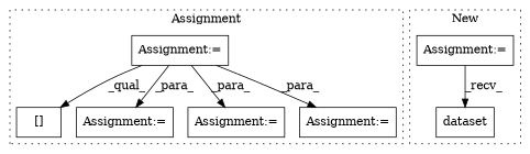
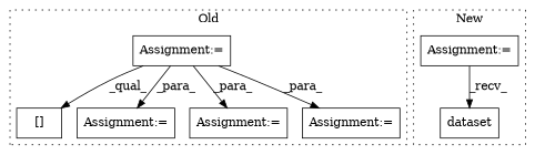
  digraph {
    node [a=7 l=1 shape=box]
    n1 [a=2 l="15,1" label="[]" s="1709,1739"]
    n2 [label="Assignment:=" s=1325]
    n3 [label="Assignment:=" s=1920]
    n4 [label="Assignment:=" s=2069]
    n5 [label="Assignment:=" s=1881]
    n6 [a=32 l="8,1" label=dataset s="1388,1411"]
    n7 [label="Assignment:=" s=1249]
    subgraph cluster_1 {
-     label=Assignment
+     label=Old
      style=dotted
      n1
      n2
      n3
      n4
      n5
    }
    subgraph cluster_2 {
      label=New
      style=dotted
      n6
      n7
    }
    n2 -> n1 [label=_qual_]
    n2 -> n3 [label=_para_]
    n2 -> n4 [label=_para_]
    n2 -> n5 [label=_para_]
    n7 -> n6 [label=_recv_]
  }
